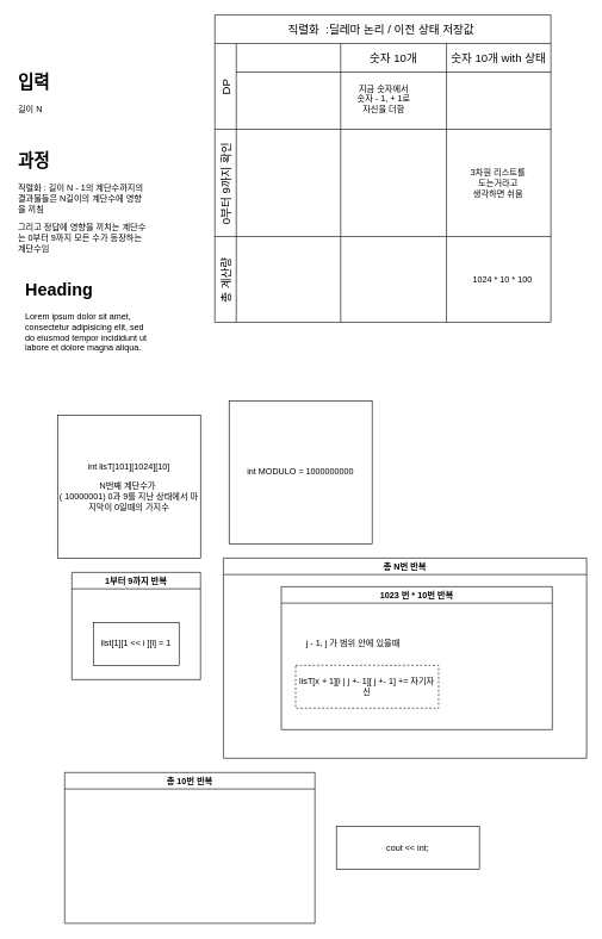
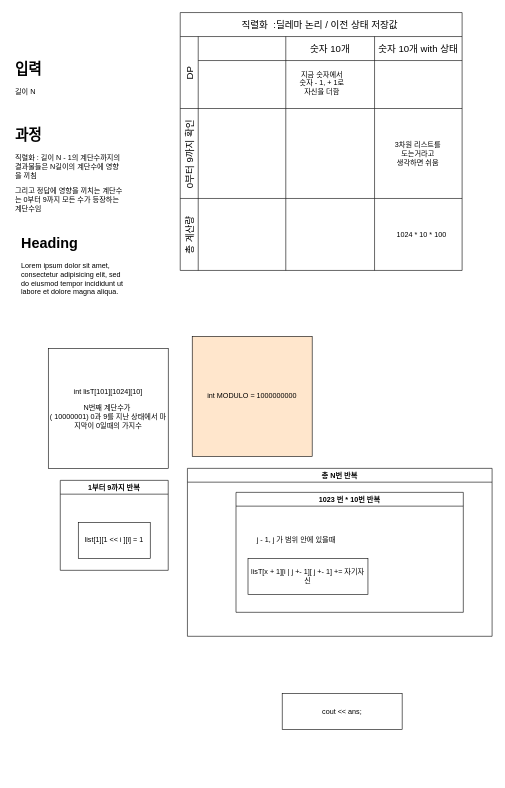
  <mxCell id="0" />
  <mxCell id="1" parent="0" />
  <mxCell id="2" value="&lt;h1&gt;입력&lt;/h1&gt;&lt;p&gt;길이 N&lt;/p&gt;" style="text;html=1;spacing=5;spacingTop=-20;whiteSpace=wrap;overflow=hidden;rounded=0;" vertex="1" parent="1"><mxGeometry x="20" y="95" width="190" height="120" as="geometry" /></mxCell>
  <mxCell id="3" value="&lt;h1&gt;과정&lt;/h1&gt;&lt;p&gt;직렬화 : 길이 N - 1의 계단수까지의 결과물들은 N길이의 계단수에 영향을 끼침&lt;/p&gt;&lt;p&gt;그리고 정답에 영향을 끼치는 계단수는 0부터 9까지 모든 수가 등장하는 계단수임&lt;br&gt;&lt;br&gt;&lt;br&gt;&lt;/p&gt;" style="text;html=1;spacing=5;spacingTop=-20;whiteSpace=wrap;overflow=hidden;rounded=0;" vertex="1" parent="1"><mxGeometry x="20" y="205" width="190" height="225" as="geometry" /></mxCell>
  <mxCell id="4" value="직렬화  :딜레마 논리 / 이전 상태 저장값 " style="shape=table;childLayout=tableLayout;startSize=40;collapsible=0;recursiveResize=0;expand=0;fontSize=16;" vertex="1" parent="1"><mxGeometry x="300" y="20" width="470" height="430" as="geometry" /></mxCell>
  <mxCell id="5" value="DP" style="shape=tableRow;horizontal=0;swimlaneHead=0;swimlaneBody=0;top=0;left=0;strokeColor=inherit;bottom=0;right=0;dropTarget=0;fontStyle=0;fillColor=none;points=[[0,0.5],[1,0.5]];portConstraint=eastwest;startSize=30;collapsible=0;recursiveResize=0;expand=0;fontSize=16;" vertex="1" parent="4"><mxGeometry y="40" width="470" height="120" as="geometry" /></mxCell>
  <mxCell id="6" value="" style="swimlane;swimlaneHead=0;swimlaneBody=0;fontStyle=0;strokeColor=inherit;connectable=0;fillColor=none;startSize=40;collapsible=0;recursiveResize=0;expand=0;fontSize=16;" vertex="1" parent="5"><mxGeometry x="30" width="146" height="120" as="geometry"><mxRectangle width="146" height="120" as="alternateBounds" /></mxGeometry></mxCell>
  <mxCell id="7" value="숫자 10개" style="swimlane;swimlaneHead=0;swimlaneBody=0;fontStyle=0;strokeColor=inherit;connectable=0;fillColor=none;startSize=40;collapsible=0;recursiveResize=0;expand=0;fontSize=16;" vertex="1" parent="5"><mxGeometry x="176" width="148" height="120" as="geometry"><mxRectangle width="148" height="120" as="alternateBounds" /></mxGeometry></mxCell>
  <mxCell id="8" value="지금 숫자에서 &lt;br&gt;숫자 - 1, + 1로&lt;br&gt;자신을 더함&lt;div&gt;&lt;br/&gt;&lt;/div&gt;" style="text;html=1;align=center;verticalAlign=middle;resizable=0;points=[];autosize=1;strokeColor=none;fillColor=none;" vertex="1" parent="7"><mxGeometry x="10" y="50" width="100" height="70" as="geometry" /></mxCell>
  <mxCell id="9" value="숫자 10개 with 상태" style="swimlane;swimlaneHead=0;swimlaneBody=0;fontStyle=0;strokeColor=inherit;connectable=0;fillColor=none;startSize=40;collapsible=0;recursiveResize=0;expand=0;fontSize=16;" vertex="1" parent="5"><mxGeometry x="324" width="146" height="120" as="geometry"><mxRectangle width="146" height="120" as="alternateBounds" /></mxGeometry></mxCell>
  <mxCell id="10" value="0부터 9까지 확인" style="shape=tableRow;horizontal=0;swimlaneHead=0;swimlaneBody=0;top=0;left=0;strokeColor=inherit;bottom=0;right=0;dropTarget=0;fontStyle=0;fillColor=none;points=[[0,0.5],[1,0.5]];portConstraint=eastwest;startSize=30;collapsible=0;recursiveResize=0;expand=0;fontSize=16;" vertex="1" parent="4"><mxGeometry y="160" width="470" height="150" as="geometry" /></mxCell>
  <mxCell id="11" value="" style="swimlane;swimlaneHead=0;swimlaneBody=0;fontStyle=0;connectable=0;strokeColor=inherit;fillColor=none;startSize=0;collapsible=0;recursiveResize=0;expand=0;fontSize=16;" vertex="1" parent="10"><mxGeometry x="30" width="146" height="150" as="geometry"><mxRectangle width="146" height="150" as="alternateBounds" /></mxGeometry></mxCell>
  <mxCell id="12" value="" style="swimlane;swimlaneHead=0;swimlaneBody=0;fontStyle=0;connectable=0;strokeColor=inherit;fillColor=none;startSize=0;collapsible=0;recursiveResize=0;expand=0;fontSize=16;" vertex="1" parent="10"><mxGeometry x="176" width="148" height="150" as="geometry"><mxRectangle width="148" height="150" as="alternateBounds" /></mxGeometry></mxCell>
  <mxCell id="13" value="" style="swimlane;swimlaneHead=0;swimlaneBody=0;fontStyle=0;connectable=0;strokeColor=inherit;fillColor=none;startSize=0;collapsible=0;recursiveResize=0;expand=0;fontSize=16;" vertex="1" parent="10"><mxGeometry x="324" width="146" height="150" as="geometry"><mxRectangle width="146" height="150" as="alternateBounds" /></mxGeometry></mxCell>
  <mxCell id="14" value="3차원 리스트를 &lt;br&gt;도는거라고 &lt;br&gt;생각하면 쉬움" style="text;html=1;align=center;verticalAlign=middle;resizable=0;points=[];autosize=1;strokeColor=none;fillColor=none;" vertex="1" parent="13"><mxGeometry x="16.5" y="45" width="110" height="60" as="geometry" /></mxCell>
  <mxCell id="15" value="총 계산량" style="shape=tableRow;horizontal=0;swimlaneHead=0;swimlaneBody=0;top=0;left=0;strokeColor=inherit;bottom=0;right=0;dropTarget=0;fontStyle=0;fillColor=none;points=[[0,0.5],[1,0.5]];portConstraint=eastwest;startSize=30;collapsible=0;recursiveResize=0;expand=0;fontSize=16;" vertex="1" parent="4"><mxGeometry y="310" width="470" height="120" as="geometry" /></mxCell>
  <mxCell id="16" value="" style="swimlane;swimlaneHead=0;swimlaneBody=0;fontStyle=0;connectable=0;strokeColor=inherit;fillColor=none;startSize=0;collapsible=0;recursiveResize=0;expand=0;fontSize=16;" vertex="1" parent="15"><mxGeometry x="30" width="146" height="120" as="geometry"><mxRectangle width="146" height="120" as="alternateBounds" /></mxGeometry></mxCell>
  <mxCell id="17" value="" style="swimlane;swimlaneHead=0;swimlaneBody=0;fontStyle=0;connectable=0;strokeColor=inherit;fillColor=none;startSize=0;collapsible=0;recursiveResize=0;expand=0;fontSize=16;" vertex="1" parent="15"><mxGeometry x="176" width="148" height="120" as="geometry"><mxRectangle width="148" height="120" as="alternateBounds" /></mxGeometry></mxCell>
  <mxCell id="18" value="" style="swimlane;swimlaneHead=0;swimlaneBody=0;fontStyle=0;connectable=0;strokeColor=inherit;fillColor=none;startSize=0;collapsible=0;recursiveResize=0;expand=0;fontSize=16;" vertex="1" parent="15"><mxGeometry x="324" width="146" height="120" as="geometry"><mxRectangle width="146" height="120" as="alternateBounds" /></mxGeometry></mxCell>
  <mxCell id="19" value="1024 * 10 * 100" style="text;html=1;align=center;verticalAlign=middle;resizable=0;points=[];autosize=1;strokeColor=none;fillColor=none;" vertex="1" parent="18"><mxGeometry x="23" y="45" width="110" height="30" as="geometry" /></mxCell>
  <mxCell id="20" value="&lt;h1&gt;Heading&lt;/h1&gt;&lt;p&gt;Lorem ipsum dolor sit amet, consectetur adipisicing elit, sed do eiusmod tempor incididunt ut labore et dolore magna aliqua.&lt;/p&gt;" style="text;html=1;spacing=5;spacingTop=-20;whiteSpace=wrap;overflow=hidden;rounded=0;" vertex="1" parent="1"><mxGeometry x="30" y="385" width="190" height="120" as="geometry" /></mxCell>
  <mxCell id="21" value="int lisT[101][1024][10]&lt;br&gt;&lt;br&gt;N번째 계단수가&amp;nbsp;&lt;br&gt;( 10000001) 0과 9를 지난 상태에서 마지막이 0일때의 가지수" style="whiteSpace=wrap;html=1;aspect=fixed;" vertex="1" parent="1"><mxGeometry x="80" y="580" width="200" height="200" as="geometry" /></mxCell>
  <mxCell id="22" value="1부터 9까지 반복" style="swimlane;whiteSpace=wrap;html=1;" vertex="1" parent="1"><mxGeometry x="100" y="800" width="180" height="150" as="geometry" /></mxCell>
  <mxCell id="23" value="list[1][1 &amp;lt;&amp;lt; i ][i] = 1" style="whiteSpace=wrap;html=1;" vertex="1" parent="22"><mxGeometry x="30" y="70" width="120" height="60" as="geometry" /></mxCell>
- <mxCell id="24" value="int MODULO = 1000000000" style="whiteSpace=wrap;html=1;aspect=fixed;" vertex="1" parent="1"><mxGeometry x="320" y="560" width="200" height="200" as="geometry" /></mxCell>
+ <mxCell id="24" value="int MODULO = 1000000000" style="whiteSpace=wrap;html=1;aspect=fixed;fillColor=#ffe6cc;" vertex="1" parent="1"><mxGeometry x="320" y="560" width="200" height="200" as="geometry" /></mxCell>
  <mxCell id="25" value="총 N번 반복" style="swimlane;whiteSpace=wrap;html=1;" vertex="1" parent="1"><mxGeometry x="312" y="780" width="508" height="280" as="geometry" /></mxCell>
  <mxCell id="26" value="1023 번 * 10번 반복" style="swimlane;whiteSpace=wrap;html=1;" vertex="1" parent="25"><mxGeometry x="81" y="40" width="379" height="200" as="geometry" /></mxCell>
  <mxCell id="27" value="j - 1, j 가 범위 안에 있을때" style="text;html=1;align=center;verticalAlign=middle;resizable=0;points=[];autosize=1;strokeColor=none;fillColor=none;" vertex="1" parent="26"><mxGeometry x="20" y="65" width="160" height="30" as="geometry" /></mxCell>
- <mxCell id="28" value="lisT[x + 1][i | j +- 1][ j +- 1] += 자기자신" style="rounded=0;whiteSpace=wrap;html=1;dashed=1;" vertex="1" parent="26"><mxGeometry x="20" y="110" width="200" height="60" as="geometry" /></mxCell>
- <mxCell id="29" value="총 10번 반복" style="swimlane;whiteSpace=wrap;html=1;" vertex="1" parent="1"><mxGeometry x="90" y="1080" width="350" height="211" as="geometry" /></mxCell>
- <mxCell id="30" value="cout &amp;lt;&amp;lt; int;" style="rounded=0;whiteSpace=wrap;html=1;" vertex="1" parent="1"><mxGeometry x="470" y="1155.5" width="200" height="60" as="geometry" /></mxCell>
+ <mxCell id="28" value="lisT[x + 1][i | j +- 1][ j +- 1] += 자기자신" style="rounded=0;whiteSpace=wrap;html=1;" vertex="1" parent="26"><mxGeometry x="20" y="110" width="200" height="60" as="geometry" /></mxCell>
+ <mxCell id="30" value="cout &amp;lt;&amp;lt; ans;" style="rounded=0;whiteSpace=wrap;html=1;" vertex="1" parent="1"><mxGeometry x="470" y="1155.5" width="200" height="60" as="geometry" /></mxCell>
